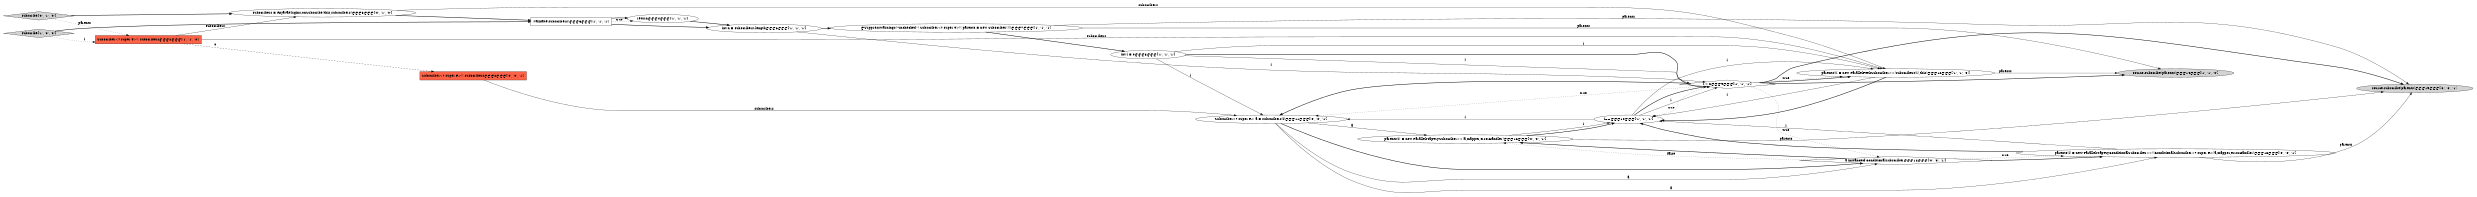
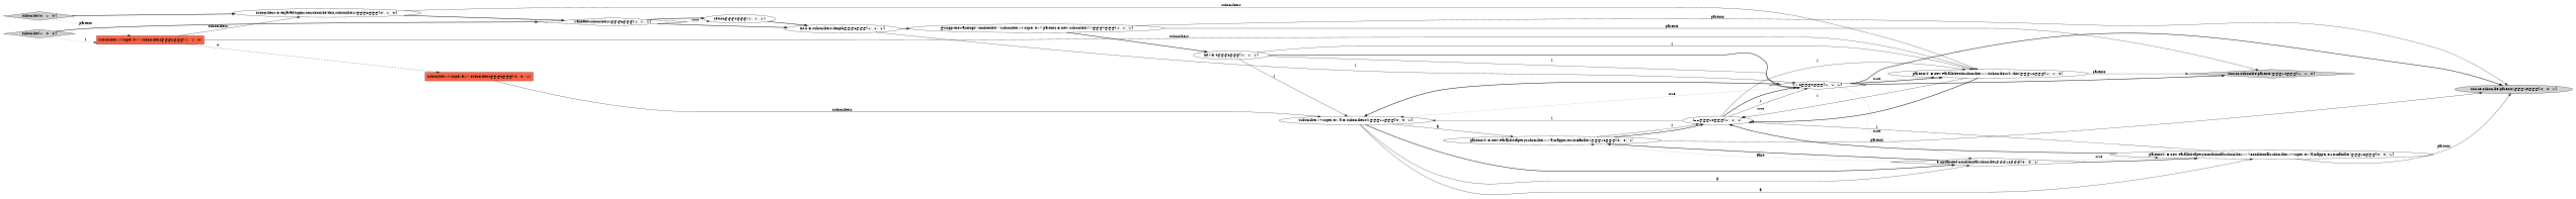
  digraph {
    rankdir=LR
    node [fillcolor=white shape=ellipse style=filled]
    edge [style=solid]
    n1 [fillcolor=tomato label="Subscriber<? super R>(( subscribers@@@2@@@['0', '0', '1']" shape=box]
    n2 [label="Subscriber<? super R> a = subscribers(i(@@@11@@@['0', '0', '1']"]
    n3 [label="parents(i( = new ParallelMapTrySubscriber<>(a,mapper,errorHandler)@@@16@@@['0', '0', '1']"]
    n4 [label="parents(i( = new ParallelMapTryConditionalSubscriber<>((ConditionalSubscriber<? super R>)a,mapper,errorHandler)@@@13@@@['0', '0', '1']"]
    n5 [label="a instanceof ConditionalSubscriber@@@12@@@['0', '0', '1']" shape=diamond]
    n6 [label="i++@@@10@@@['1', '1', '1']"]
    n7 [fillcolor=lightgray label="source.subscribe(parents)@@@19@@@['0', '0', '1']"]
    n8 [label="parents(i( = new ParallelPeekSubscriber<>(subscribers(i(,this)@@@12@@@['1', '1', '0']"]
    n9 [label="i < n@@@9@@@['1', '1', '1']" shape=diamond]
-   n10 [fillcolor=lightgray label="source.subscribe(parents)@@@14@@@['1', '1', '0']"]
+   n10 [fillcolor=lightgray label="source.subscribe(parents)@@@14@@@['1', '1', '0']" shape=diamond]
    n11 [fillcolor=tomato label="Subscriber<? super T>(( subscribers@@@2@@@['1', '1', '0']" shape=box]
    n12 [label="subscribers = RxJavaPlugins.onSubscribe(this,subscribers)@@@3@@@['0', '1', '0']"]
-   n13 [label="!validate(subscribers)@@@3@@@['1', '1', '1']" shape=box]
+   n13 [label="!validate(subscribers)@@@3@@@['1', '1', '1']" shape=diamond]
    n14 [label="@SuppressWarnings(\"unchecked\") Subscriber<? super T>(( parents = new Subscriber((((@@@7@@@['1', '1', '1']"]
    n15 [label="int i = 0@@@8@@@['1', '1', '1']"]
    n16 [label="return@@@4@@@['1', '1', '1']"]
    n17 [label="int n = subscribers.length@@@6@@@['1', '1', '1']"]
    n18 [fillcolor=lightgray label="subscribe['0', '1', '0']" shape=diamond]
    n19 [fillcolor=lightgray label="subscribe['1', '0', '0']" shape=diamond]
    n1 -> n2 [label=subscribers]
    n2 -> n3 [label=a]
    n2 -> n4 [label=a]
    n2 -> n5 [label=a]
    n2 -> n5 [style=bold]
    n3 -> n6 [label=i]
    n3 -> n6 [style=bold]
    n3 -> n7 [label=parents]
    n4 -> n6 [style=bold]
    n4 -> n6 [label=i]
    n4 -> n7 [label=parents]
    n5 -> n3 [style=bold]
    n5 -> n3 [label=false style=dotted]
    n5 -> n4 [style=bold]
    n5 -> n4 [label=true style=dotted]
    n6 -> n2 [label=i]
    n6 -> n8 [label=i]
    n6 -> n9 [style=bold]
    n6 -> n9 [label=i]
    n8 -> n6 [label=i]
    n8 -> n6 [style=bold]
    n8 -> n10 [label=parents]
    n9 -> n2 [style=bold]
    n9 -> n2 [label=true style=dotted]
    n9 -> n5 [label=true style=dotted]
    n9 -> n6 [label=true style=dotted]
    n9 -> n7 [style=bold]
    n9 -> n8 [label=true style=dotted]
    n9 -> n8 [style=bold]
    n9 -> n10 [style=bold]
    n11 -> n1 [label=0 style=dashed]
    n11 -> n8 [label=subscribers]
    n11 -> n12 [label=subscribers]
    n12 -> n8 [label=subscribers]
    n12 -> n13 [style=bold]
    n13 -> n16 [label=true style=dotted]
    n13 -> n16 [style=bold]
    n13 -> n17 [style=bold]
    n14 -> n7 [label=parents]
    n14 -> n10 [label=parents]
    n14 -> n15 [style=bold]
    n15 -> n2 [label=i]
    n15 -> n8 [label=i]
    n15 -> n9 [style=bold]
    n15 -> n9 [label=i]
    n16 -> n17 [style=bold]
    n17 -> n9 [label=i]
    n17 -> n14 [style=bold]
    n18 -> n11 [label=parents style=dotted]
    n18 -> n12 [style=bold]
    n19 -> n11 [label=i style=dotted]
    n19 -> n13 [style=bold]
  }
